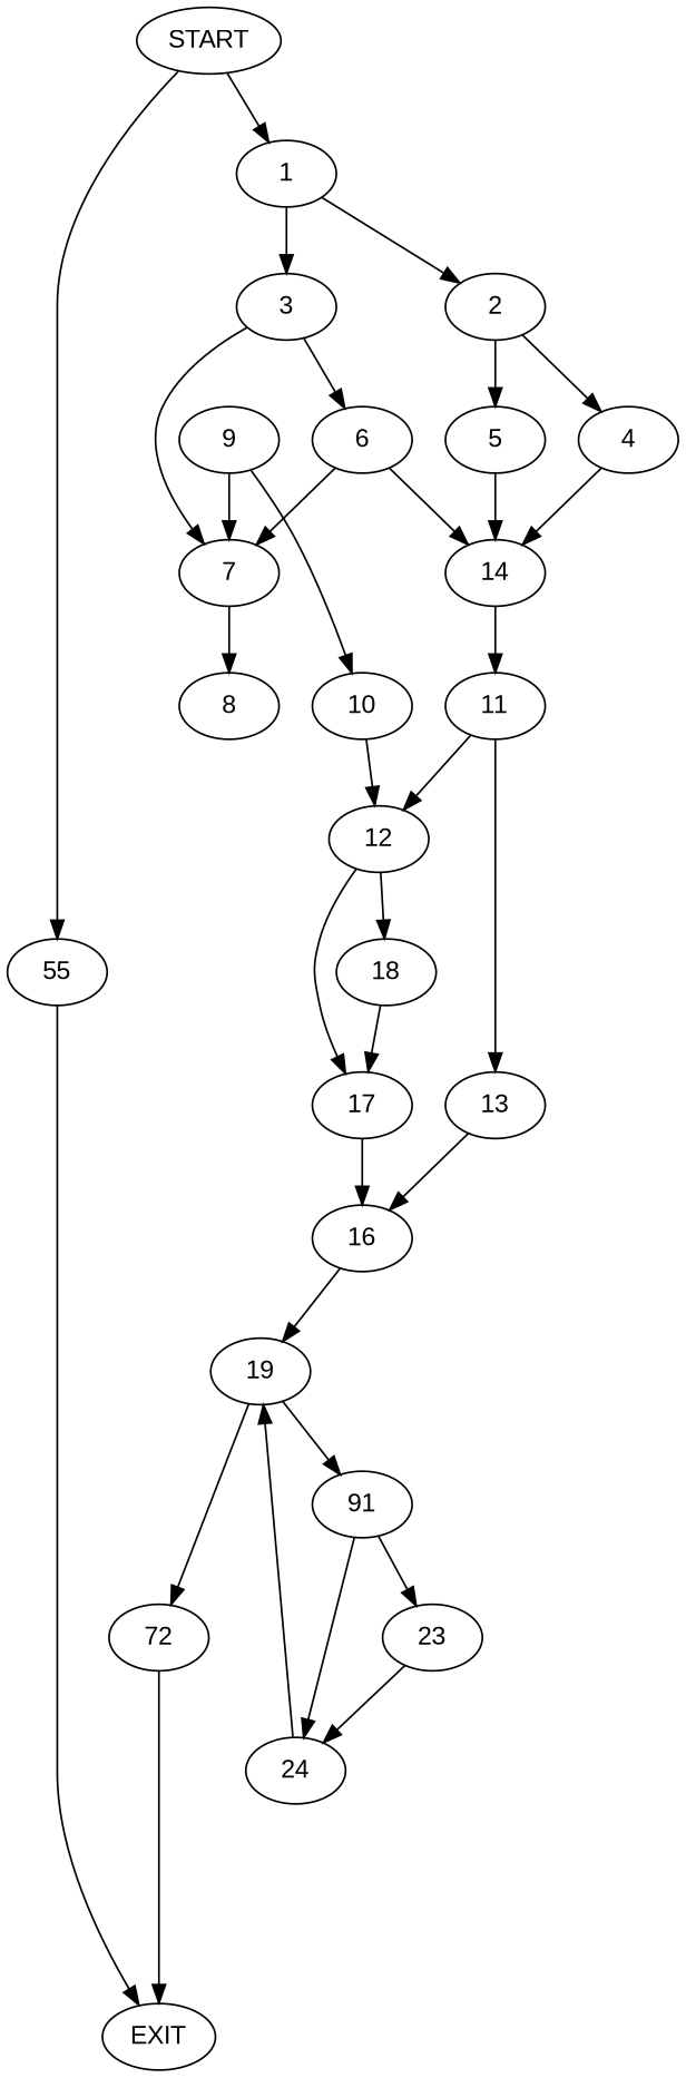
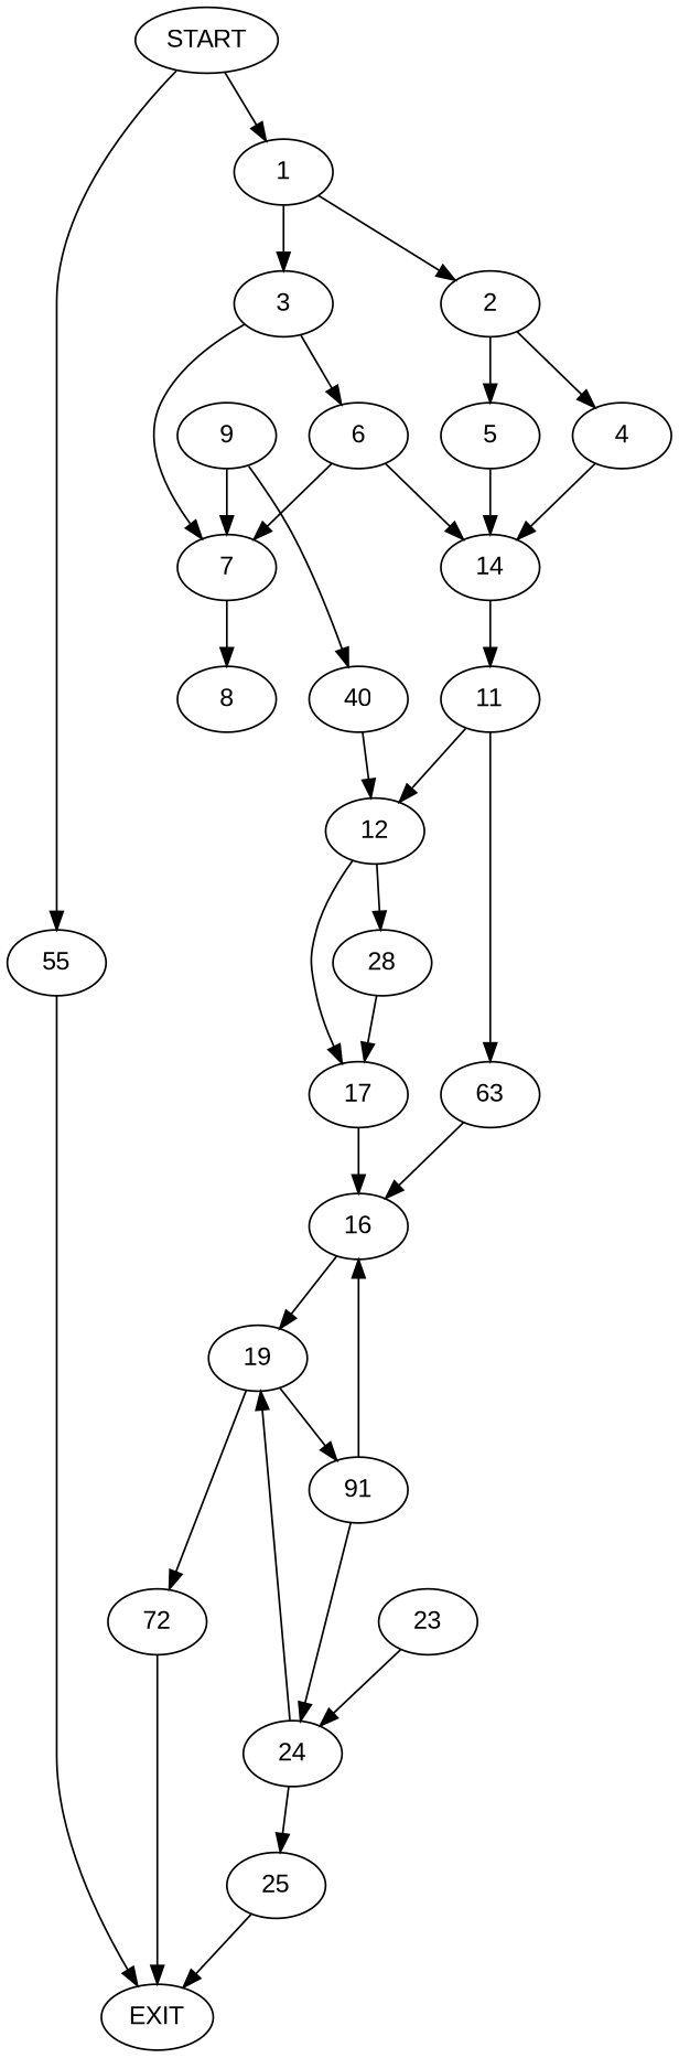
  digraph {
    fontname="Liberation Sans"
    node [fontname="Liberation Sans"]
    edge [fontname="Liberation Sans"]
    n1 [label=START]
    1
    n3 [label=55]
    2
    3
    n6 [label=EXIT]
    4
    5
    6
    7
    14
    8
    11
    9
-   10
+   10 [label=40]
    12
-   13
+   13 [label=63]
    17
-   18
+   18 [label=28]
    16
    19
    n22 [label=91]
    n23 [label=72]
    23
    24
+   25
    n1 -> 1
    n1 -> n3
    1 -> 2
    1 -> 3
    n3 -> n6
    2 -> 4
    2 -> 5
    3 -> 6
    3 -> 7
    4 -> 14
    5 -> 14
    6 -> 7
    6 -> 14
    7 -> 8
    14 -> 11
    11 -> 12
    11 -> 13
    9 -> 7
    9 -> 10
    10 -> 12
    12 -> 17
    12 -> 18
    13 -> 16
    17 -> 16
    18 -> 17
    16 -> 19
    19 -> n22
    19 -> n23
-   n22 -> 23
+   n22 -> 16
    n22 -> 24
    n23 -> n6
    23 -> 24
    24 -> 19
+   24 -> 25
+   25 -> n6
  }
